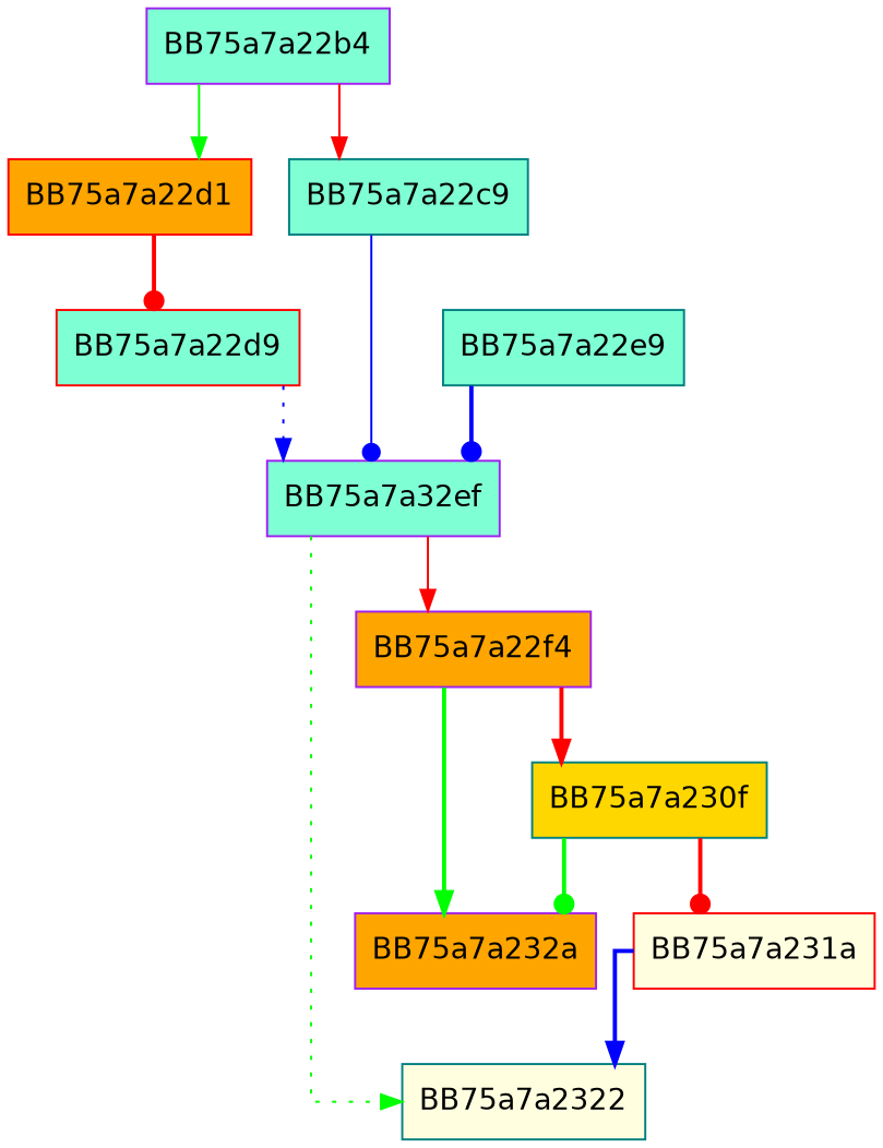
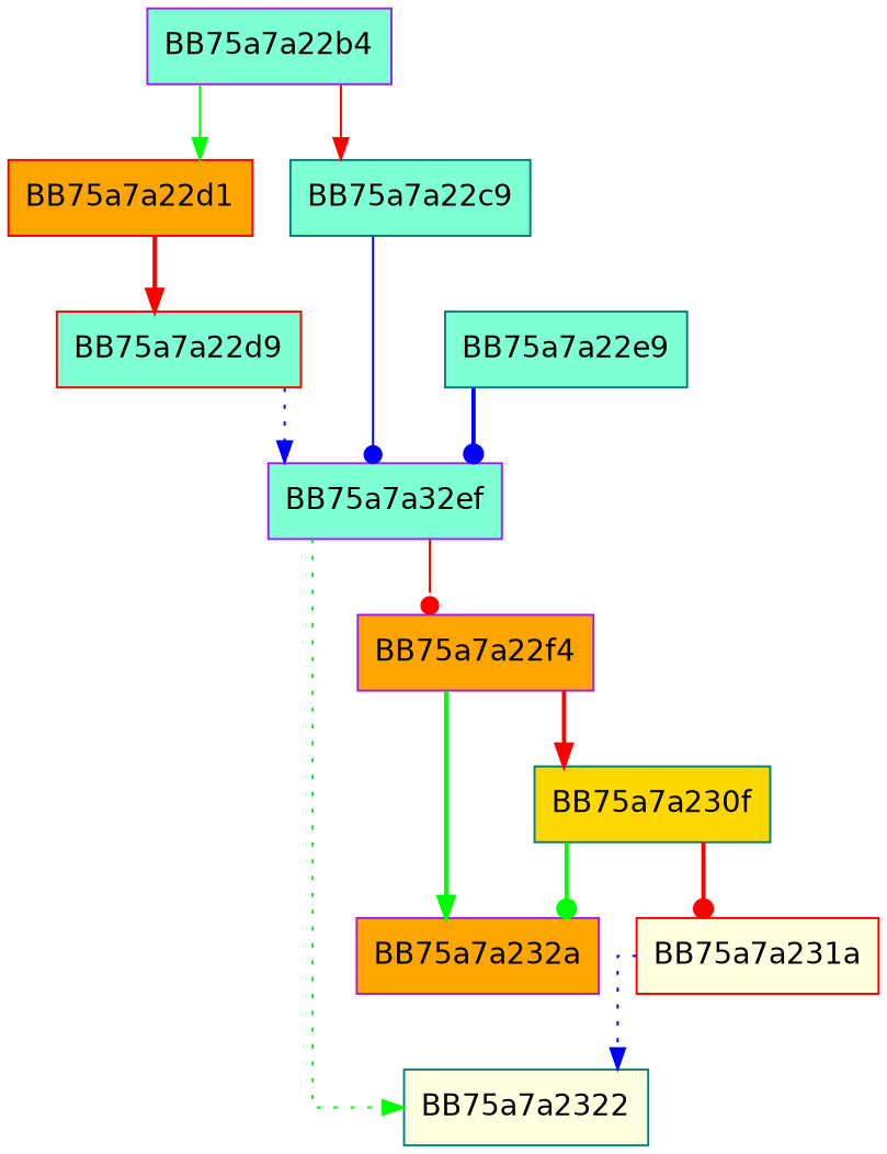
  digraph {
    fontname="DejaVu Sans"
    splines=ortho
    node [color=purple fillcolor=aquamarine fontname="DejaVu Sans" shape=box style=filled]
    edge [arrowhead=normal color=red fontname="DejaVu Sans" style=bold]
    BB75a7a22d1 [color=red fillcolor=orange]
    BB75a7a22b4
    BB75a7a22c9 [color=teal]
    BB75a7a22d9 [color=red]
    n5 [label=BB75a7a32ef]
    BB75a7a2322 [color=teal fillcolor=lightyellow]
    BB75a7a22f4 [fillcolor=orange]
    BB75a7a232a [fillcolor=orange]
    BB75a7a230f [color=teal fillcolor=gold]
    BB75a7a22e9 [color=teal]
    BB75a7a231a [color=red fillcolor=lightyellow]
-   BB75a7a22d1 -> BB75a7a22d9 [arrowhead=dot]
+   BB75a7a22d1 -> BB75a7a22d9
    BB75a7a22b4 -> BB75a7a22d1 [color=green style=solid]
    BB75a7a22b4 -> BB75a7a22c9 [style=solid]
    BB75a7a22c9 -> n5 [arrowhead=dot color=blue style=solid]
    BB75a7a22d9 -> n5 [color=blue style=dotted]
    n5 -> BB75a7a2322 [color=green style=dotted]
-   n5 -> BB75a7a22f4 [style=solid]
+   n5 -> BB75a7a22f4 [arrowhead=dot style=solid]
    BB75a7a22f4 -> BB75a7a232a [color=green]
    BB75a7a22f4 -> BB75a7a230f
    BB75a7a230f -> BB75a7a232a [arrowhead=dot color=green]
    BB75a7a230f -> BB75a7a231a [arrowhead=dot]
    BB75a7a22e9 -> n5 [arrowhead=dot color=blue]
-   BB75a7a231a -> BB75a7a2322 [color=blue]
+   BB75a7a231a -> BB75a7a2322 [color=blue style=dotted]
  }
